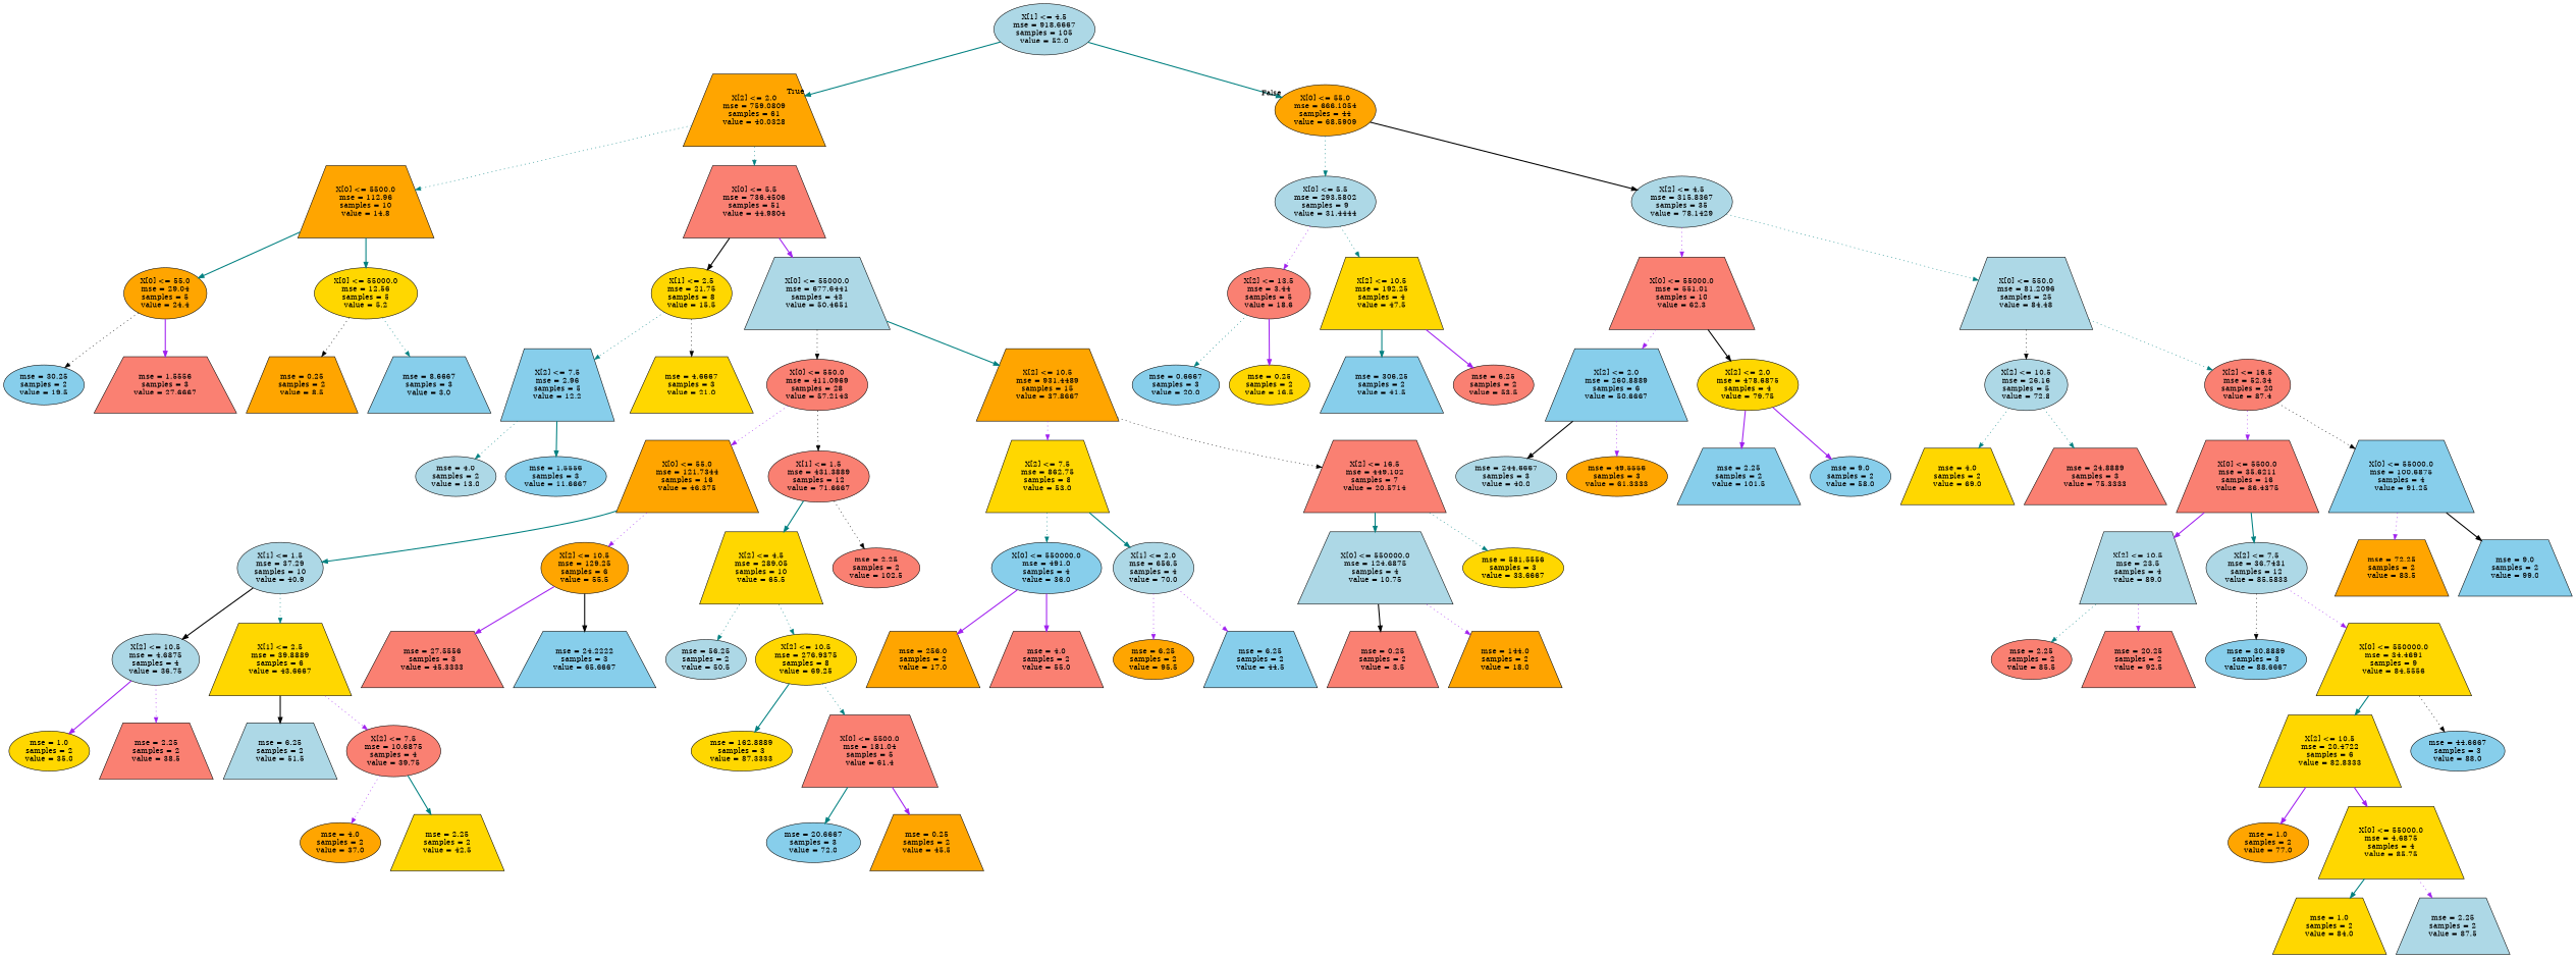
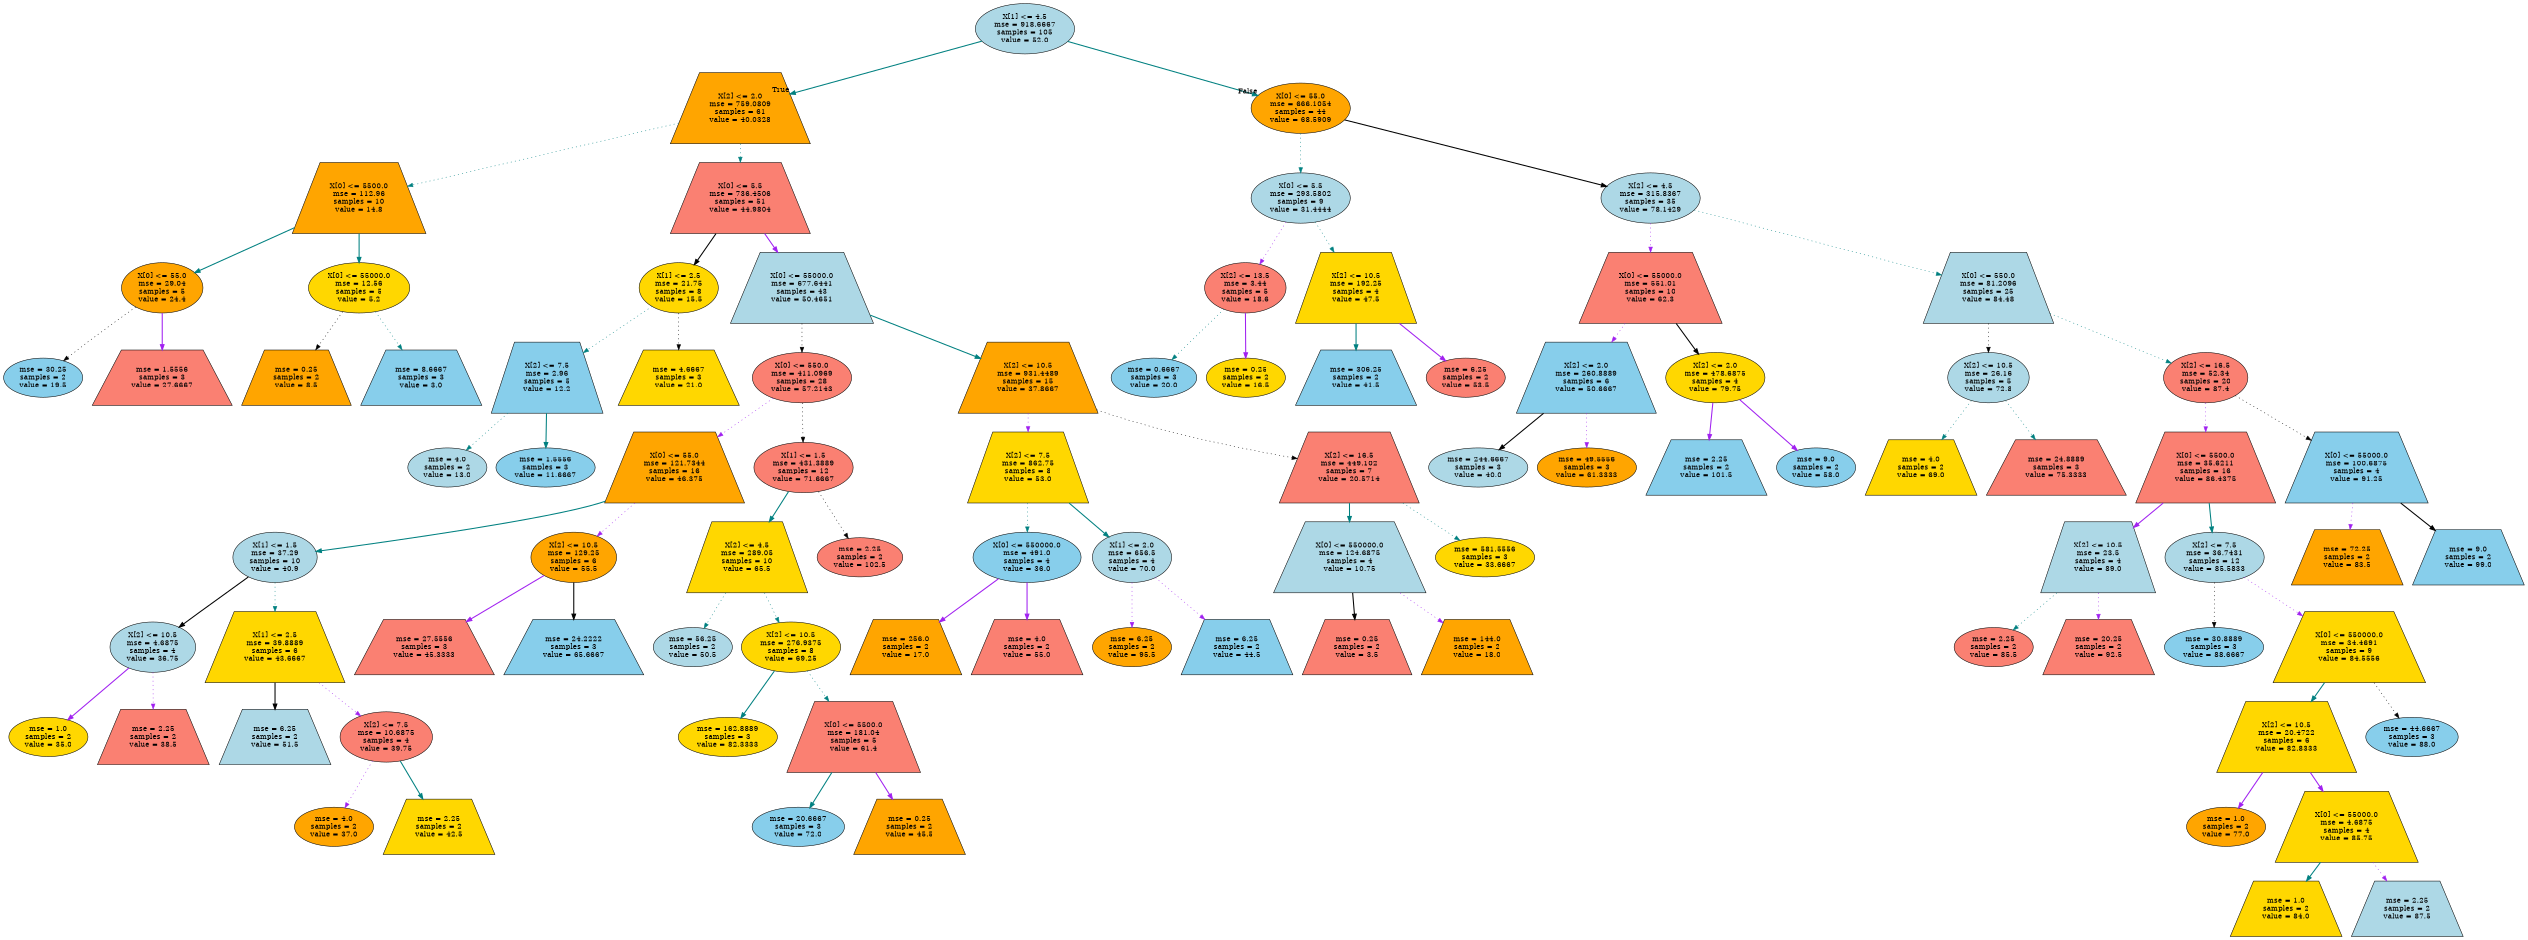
  digraph {
    node [fillcolor=salmon shape=trapezium style=filled]
    edge [color=teal style=dotted]
    n1 [fillcolor=lightblue label="X[1] <= 4.5\nmse = 918.6667\nsamples = 105\nvalue = 52.0" shape=ellipse]
    n2 [fillcolor=orange label="X[2] <= 2.0\nmse = 759.0809\nsamples = 61\nvalue = 40.0328"]
    n3 [fillcolor=orange label="X[0] <= 55.0\nmse = 666.1054\nsamples = 44\nvalue = 68.5909" shape=ellipse]
    n4 [fillcolor=orange label="X[0] <= 5500.0\nmse = 112.96\nsamples = 10\nvalue = 14.8"]
    n5 [label="X[0] <= 5.5\nmse = 736.4506\nsamples = 51\nvalue = 44.9804"]
    n6 [fillcolor=lightblue label="X[0] <= 5.5\nmse = 293.5802\nsamples = 9\nvalue = 31.4444" shape=ellipse]
    n7 [fillcolor=lightblue label="X[2] <= 4.5\nmse = 315.8367\nsamples = 35\nvalue = 78.1429" shape=ellipse]
    n8 [fillcolor=orange label="X[0] <= 55.0\nmse = 29.04\nsamples = 5\nvalue = 24.4" shape=ellipse]
    n9 [fillcolor=gold label="X[0] <= 55000.0\nmse = 12.56\nsamples = 5\nvalue = 5.2" shape=ellipse]
    n10 [fillcolor=gold label="X[1] <= 2.5\nmse = 21.75\nsamples = 8\nvalue = 15.5" shape=ellipse]
    n11 [fillcolor=lightblue label="X[0] <= 55000.0\nmse = 677.6441\nsamples = 43\nvalue = 50.4651"]
    n12 [fillcolor=skyblue label="mse = 30.25\nsamples = 2\nvalue = 19.5" shape=ellipse]
    n13 [label="mse = 1.5556\nsamples = 3\nvalue = 27.6667"]
    n14 [fillcolor=orange label="mse = 0.25\nsamples = 2\nvalue = 8.5"]
    n15 [fillcolor=skyblue label="mse = 8.6667\nsamples = 3\nvalue = 3.0"]
    n16 [fillcolor=skyblue label="X[2] <= 7.5\nmse = 2.96\nsamples = 5\nvalue = 12.2"]
    n17 [fillcolor=gold label="mse = 4.6667\nsamples = 3\nvalue = 21.0"]
    n18 [label="X[0] <= 550.0\nmse = 411.0969\nsamples = 28\nvalue = 57.2143" shape=ellipse]
    n19 [fillcolor=orange label="X[2] <= 10.5\nmse = 931.4489\nsamples = 15\nvalue = 37.8667"]
    n20 [fillcolor=lightblue label="mse = 4.0\nsamples = 2\nvalue = 13.0" shape=ellipse]
    n21 [fillcolor=skyblue label="mse = 1.5556\nsamples = 3\nvalue = 11.6667" shape=ellipse]
    n22 [fillcolor=orange label="X[0] <= 55.0\nmse = 121.7344\nsamples = 16\nvalue = 46.375"]
    n23 [label="X[1] <= 1.5\nmse = 431.3889\nsamples = 12\nvalue = 71.6667" shape=ellipse]
    n24 [fillcolor=gold label="X[2] <= 7.5\nmse = 862.75\nsamples = 8\nvalue = 53.0"]
    n25 [label="X[2] <= 16.5\nmse = 449.102\nsamples = 7\nvalue = 20.5714"]
    n26 [fillcolor=lightblue label="X[1] <= 1.5\nmse = 37.29\nsamples = 10\nvalue = 40.9" shape=ellipse]
    n27 [fillcolor=orange label="X[2] <= 10.5\nmse = 129.25\nsamples = 6\nvalue = 55.5" shape=ellipse]
    n28 [fillcolor=gold label="X[2] <= 4.5\nmse = 289.05\nsamples = 10\nvalue = 65.5"]
    n29 [label="mse = 2.25\nsamples = 2\nvalue = 102.5" shape=ellipse]
    n30 [fillcolor=lightblue label="X[2] <= 10.5\nmse = 4.6875\nsamples = 4\nvalue = 36.75" shape=ellipse]
    n31 [fillcolor=gold label="X[1] <= 2.5\nmse = 39.8889\nsamples = 6\nvalue = 43.6667"]
    n32 [label="mse = 27.5556\nsamples = 3\nvalue = 45.3333"]
    n33 [fillcolor=skyblue label="mse = 24.2222\nsamples = 3\nvalue = 65.6667"]
    n34 [fillcolor=gold label="mse = 1.0\nsamples = 2\nvalue = 35.0" shape=ellipse]
    n35 [label="mse = 2.25\nsamples = 2\nvalue = 38.5"]
    n36 [fillcolor=lightblue label="mse = 6.25\nsamples = 2\nvalue = 51.5"]
    n37 [label="X[2] <= 7.5\nmse = 10.6875\nsamples = 4\nvalue = 39.75" shape=ellipse]
    n38 [fillcolor=orange label="mse = 4.0\nsamples = 2\nvalue = 37.0" shape=ellipse]
    n39 [fillcolor=gold label="mse = 2.25\nsamples = 2\nvalue = 42.5"]
    n40 [fillcolor=lightblue label="mse = 56.25\nsamples = 2\nvalue = 50.5" shape=ellipse]
    n41 [fillcolor=gold label="X[2] <= 10.5\nmse = 276.9375\nsamples = 8\nvalue = 69.25" shape=ellipse]
-   n42 [fillcolor=gold label="mse = 162.8889\nsamples = 3\nvalue = 87.3333" shape=ellipse]
+   n42 [fillcolor=gold label="mse = 162.8889\nsamples = 3\nvalue = 82.3333" shape=ellipse]
    n43 [label="X[0] <= 5500.0\nmse = 181.04\nsamples = 5\nvalue = 61.4"]
    n44 [fillcolor=skyblue label="mse = 20.6667\nsamples = 3\nvalue = 72.0" shape=ellipse]
    n45 [fillcolor=orange label="mse = 0.25\nsamples = 2\nvalue = 45.5"]
    n46 [fillcolor=skyblue label="X[0] <= 550000.0\nmse = 491.0\nsamples = 4\nvalue = 36.0" shape=ellipse]
    n47 [fillcolor=lightblue label="X[1] <= 2.0\nmse = 656.5\nsamples = 4\nvalue = 70.0" shape=ellipse]
    n48 [fillcolor=lightblue label="X[0] <= 550000.0\nmse = 124.6875\nsamples = 4\nvalue = 10.75"]
    n49 [fillcolor=gold label="mse = 581.5556\nsamples = 3\nvalue = 33.6667" shape=ellipse]
    n50 [fillcolor=orange label="mse = 256.0\nsamples = 2\nvalue = 17.0"]
    n51 [label="mse = 4.0\nsamples = 2\nvalue = 55.0"]
    n52 [fillcolor=orange label="mse = 6.25\nsamples = 2\nvalue = 95.5" shape=ellipse]
    n53 [fillcolor=skyblue label="mse = 6.25\nsamples = 2\nvalue = 44.5"]
    n54 [label="mse = 0.25\nsamples = 2\nvalue = 3.5"]
    n55 [fillcolor=orange label="mse = 144.0\nsamples = 2\nvalue = 18.0"]
    n56 [label="X[2] <= 13.5\nmse = 3.44\nsamples = 5\nvalue = 18.6" shape=ellipse]
    n57 [fillcolor=gold label="X[2] <= 10.5\nmse = 192.25\nsamples = 4\nvalue = 47.5"]
    n58 [label="X[0] <= 55000.0\nmse = 551.01\nsamples = 10\nvalue = 62.3"]
    n59 [fillcolor=lightblue label="X[0] <= 550.0\nmse = 81.2096\nsamples = 25\nvalue = 84.48"]
    n60 [fillcolor=skyblue label="mse = 0.6667\nsamples = 3\nvalue = 20.0" shape=ellipse]
    n61 [fillcolor=gold label="mse = 0.25\nsamples = 2\nvalue = 16.5" shape=ellipse]
    n62 [fillcolor=skyblue label="mse = 306.25\nsamples = 2\nvalue = 41.5"]
    n63 [label="mse = 6.25\nsamples = 2\nvalue = 53.5" shape=ellipse]
    n64 [fillcolor=skyblue label="X[2] <= 2.0\nmse = 260.8889\nsamples = 6\nvalue = 50.6667"]
    n65 [fillcolor=gold label="X[2] <= 2.0\nmse = 478.6875\nsamples = 4\nvalue = 79.75" shape=ellipse]
    n66 [fillcolor=lightblue label="X[2] <= 10.5\nmse = 26.16\nsamples = 5\nvalue = 72.8" shape=ellipse]
    n67 [label="X[2] <= 16.5\nmse = 52.34\nsamples = 20\nvalue = 87.4" shape=ellipse]
    n68 [fillcolor=lightblue label="mse = 244.6667\nsamples = 3\nvalue = 40.0" shape=ellipse]
    n69 [fillcolor=orange label="mse = 49.5556\nsamples = 3\nvalue = 61.3333" shape=ellipse]
    n70 [fillcolor=skyblue label="mse = 2.25\nsamples = 2\nvalue = 101.5"]
    n71 [fillcolor=skyblue label="mse = 9.0\nsamples = 2\nvalue = 58.0" shape=ellipse]
    n72 [fillcolor=gold label="mse = 4.0\nsamples = 2\nvalue = 69.0"]
    n73 [label="mse = 24.8889\nsamples = 3\nvalue = 75.3333"]
    n74 [label="X[0] <= 5500.0\nmse = 35.6211\nsamples = 16\nvalue = 86.4375"]
    n75 [fillcolor=skyblue label="X[0] <= 55000.0\nmse = 100.6875\nsamples = 4\nvalue = 91.25"]
    n76 [fillcolor=lightblue label="X[2] <= 10.5\nmse = 23.5\nsamples = 4\nvalue = 89.0"]
    n77 [fillcolor=lightblue label="X[2] <= 7.5\nmse = 36.7431\nsamples = 12\nvalue = 85.5833" shape=ellipse]
    n78 [fillcolor=orange label="mse = 72.25\nsamples = 2\nvalue = 83.5"]
    n79 [fillcolor=skyblue label="mse = 9.0\nsamples = 2\nvalue = 99.0"]
    n80 [label="mse = 2.25\nsamples = 2\nvalue = 85.5" shape=ellipse]
    n81 [label="mse = 20.25\nsamples = 2\nvalue = 92.5"]
    n82 [fillcolor=skyblue label="mse = 30.8889\nsamples = 3\nvalue = 88.6667" shape=ellipse]
    n83 [fillcolor=gold label="X[0] <= 550000.0\nmse = 34.4691\nsamples = 9\nvalue = 84.5556"]
    n84 [fillcolor=gold label="X[2] <= 10.5\nmse = 20.4722\nsamples = 6\nvalue = 82.8333"]
    n85 [fillcolor=skyblue label="mse = 44.6667\nsamples = 3\nvalue = 88.0" shape=ellipse]
    n86 [fillcolor=orange label="mse = 1.0\nsamples = 2\nvalue = 77.0" shape=ellipse]
    n87 [fillcolor=gold label="X[0] <= 55000.0\nmse = 4.6875\nsamples = 4\nvalue = 85.75"]
    n88 [fillcolor=gold label="mse = 1.0\nsamples = 2\nvalue = 84.0"]
    n89 [fillcolor=lightblue label="mse = 2.25\nsamples = 2\nvalue = 87.5"]
    n1 -> n2 [headlabel=True labelangle=45 labeldistance=2.5 style=bold]
    n1 -> n3 [headlabel=False labelangle=-45 labeldistance=2.5 style=bold]
    n2 -> n4
    n2 -> n5
    n3 -> n6
    n3 -> n7 [color=black style=bold]
    n4 -> n8 [style=bold]
    n4 -> n9 [style=bold]
    n5 -> n10 [color=black style=bold]
    n5 -> n11 [color=purple style=bold]
    n6 -> n56 [color=purple]
    n6 -> n57
    n7 -> n58 [color=purple]
    n7 -> n59
    n8 -> n12 [color=black]
    n8 -> n13 [color=purple style=bold]
    n9 -> n14 [color=black]
    n9 -> n15
    n10 -> n16
    n10 -> n17 [color=black]
    n11 -> n18 [color=black]
    n11 -> n19 [style=bold]
    n16 -> n20
    n16 -> n21 [style=bold]
    n18 -> n22 [color=purple]
    n18 -> n23 [color=black]
    n19 -> n24 [color=purple]
    n19 -> n25 [color=black]
    n22 -> n26 [style=bold]
    n22 -> n27 [color=purple]
    n23 -> n28 [style=bold]
    n23 -> n29 [color=black]
    n24 -> n46
    n24 -> n47 [style=bold]
    n25 -> n48 [style=bold]
    n25 -> n49
    n26 -> n30 [color=black style=bold]
    n26 -> n31
    n27 -> n32 [color=purple style=bold]
    n27 -> n33 [color=black style=bold]
    n28 -> n40
    n28 -> n41
    n30 -> n34 [color=purple style=bold]
    n30 -> n35 [color=purple]
    n31 -> n36 [color=black style=bold]
    n31 -> n37 [color=purple]
    n37 -> n38 [color=purple]
    n37 -> n39 [style=bold]
    n41 -> n42 [style=bold]
    n41 -> n43
    n43 -> n44 [style=bold]
    n43 -> n45 [color=purple style=bold]
    n46 -> n50 [color=purple style=bold]
    n46 -> n51 [color=purple style=bold]
    n47 -> n52 [color=purple]
    n47 -> n53 [color=purple]
    n48 -> n54 [color=black style=bold]
    n48 -> n55 [color=purple]
    n56 -> n60
    n56 -> n61 [color=purple style=bold]
    n57 -> n62 [style=bold]
    n57 -> n63 [color=purple style=bold]
    n58 -> n64 [color=purple]
    n58 -> n65 [color=black style=bold]
    n59 -> n66 [color=black]
    n59 -> n67
    n64 -> n68 [color=black style=bold]
    n64 -> n69 [color=purple]
    n65 -> n70 [color=purple style=bold]
    n65 -> n71 [color=purple style=bold]
    n66 -> n72
    n66 -> n73
    n67 -> n74 [color=purple]
    n67 -> n75 [color=black]
    n74 -> n76 [color=purple style=bold]
    n74 -> n77 [style=bold]
    n75 -> n78 [color=purple]
    n75 -> n79 [color=black style=bold]
    n76 -> n80
    n76 -> n81 [color=purple]
    n77 -> n82 [color=black]
    n77 -> n83 [color=purple]
    n83 -> n84 [style=bold]
    n83 -> n85 [color=black]
    n84 -> n86 [color=purple style=bold]
    n84 -> n87 [color=purple style=bold]
    n87 -> n88 [style=bold]
    n87 -> n89 [color=purple]
  }
